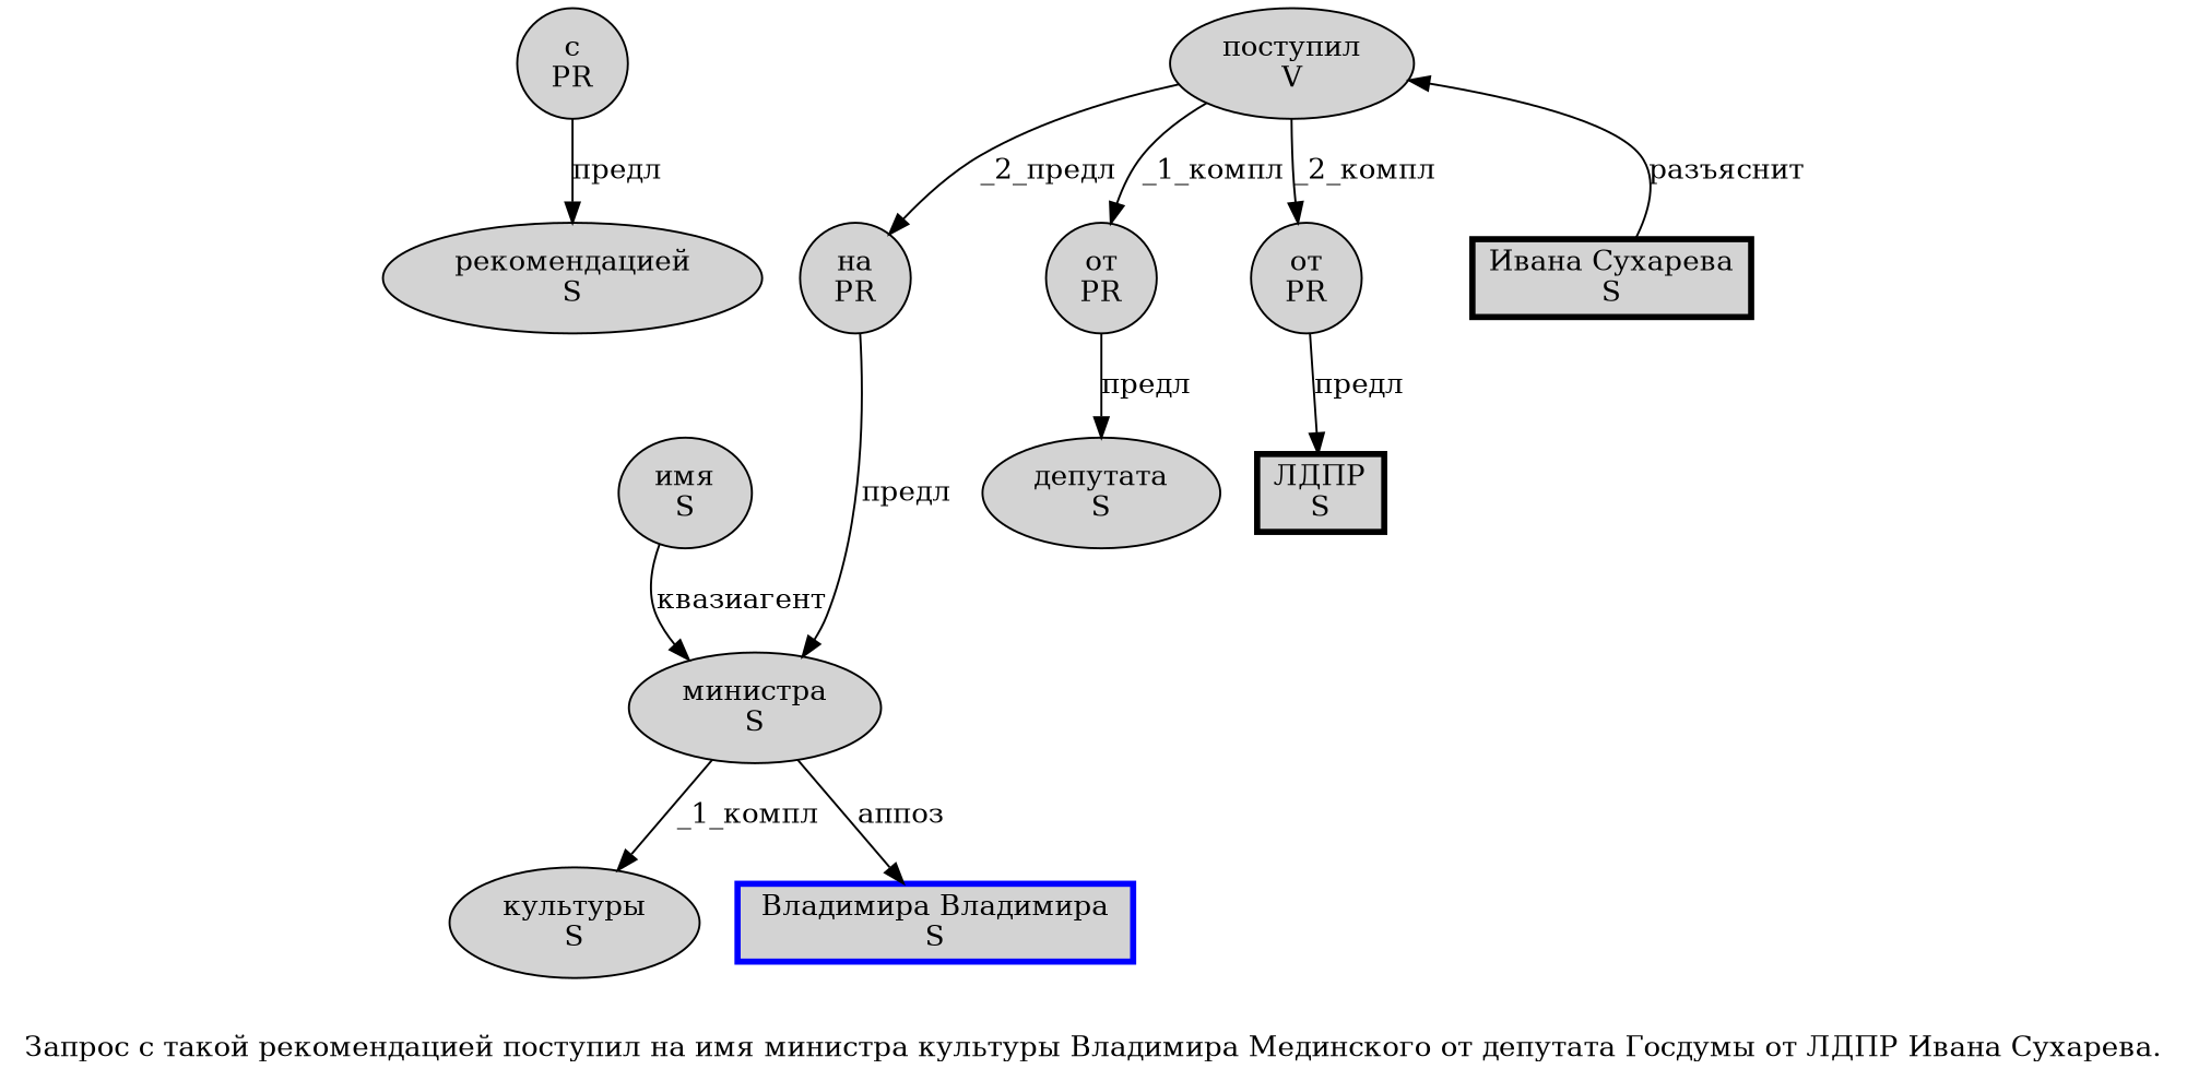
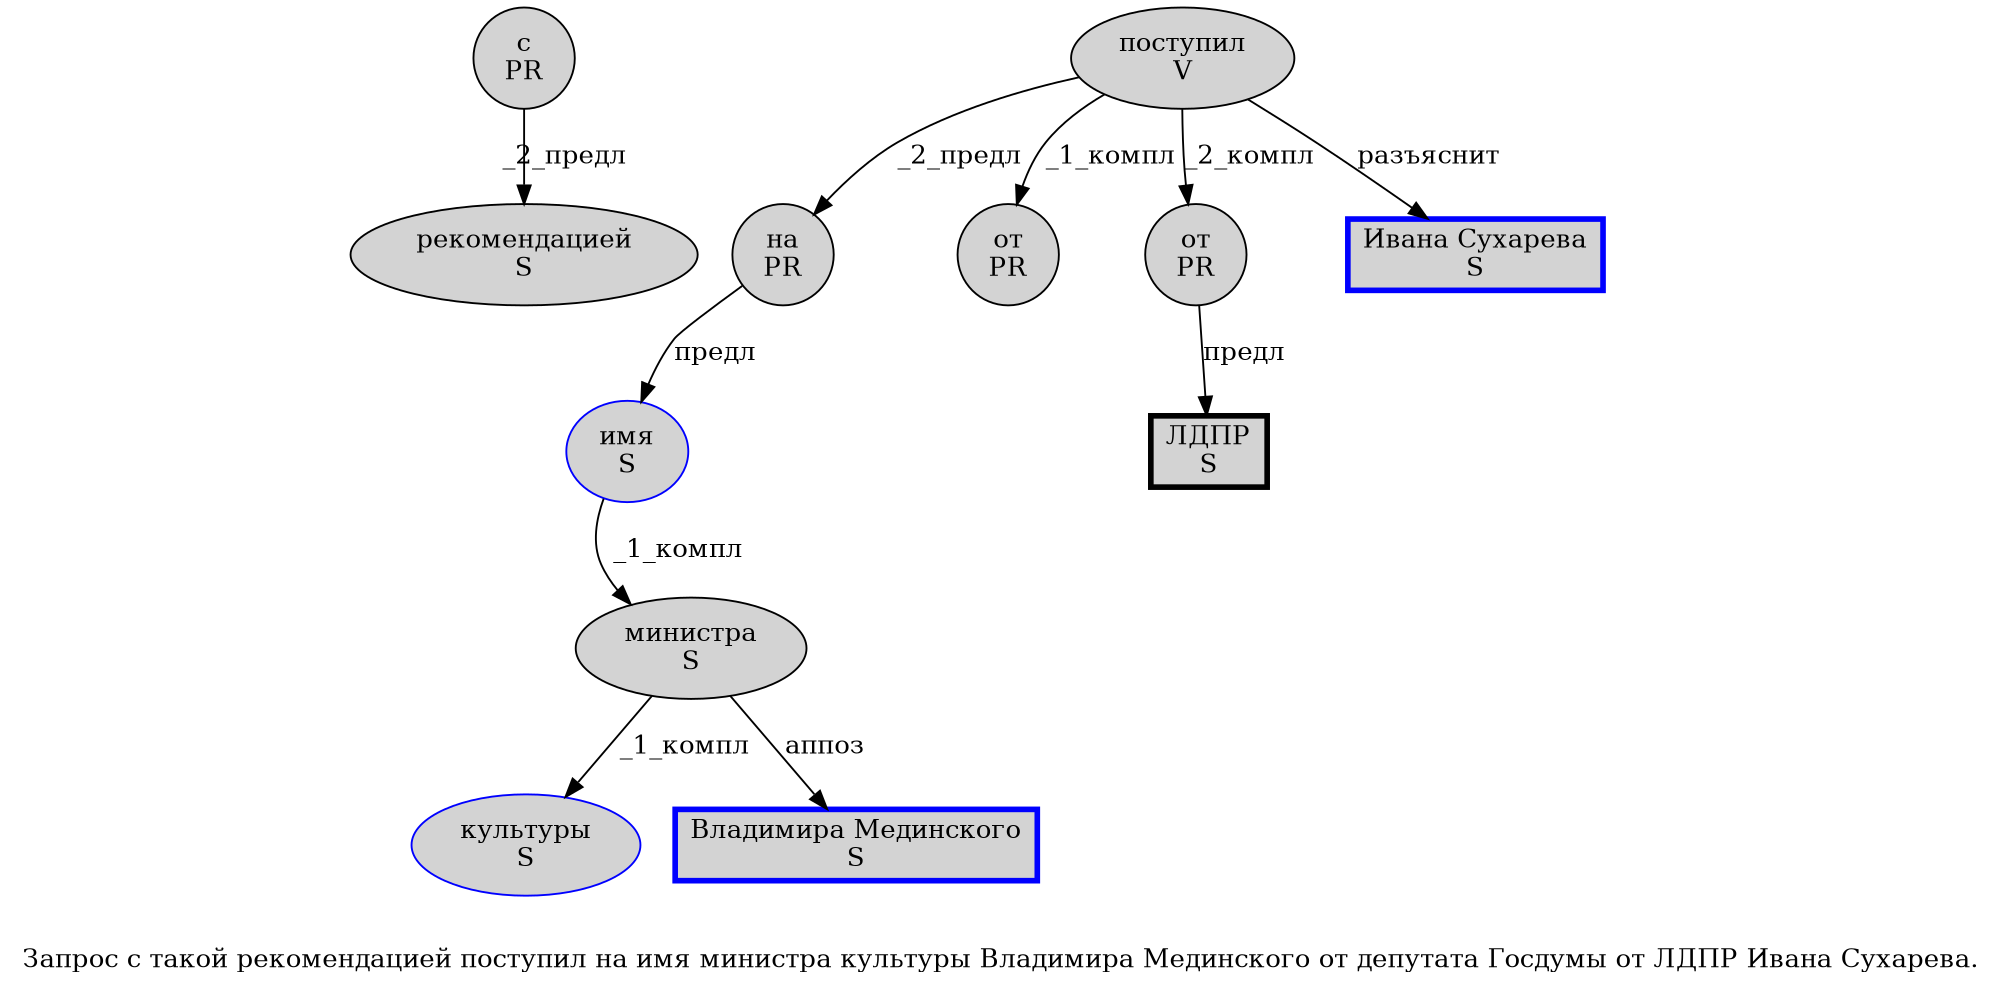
  digraph {
    label="Запрос с такой рекомендацией поступил на имя министра культуры Владимира Мединского от депутата Госдумы от ЛДПР Ивана Сухарева."
    node [fillcolor=lightgray penwidth=1 shape=ellipse style=filled]
    n1 [label="с\nPR"]
    n2 [label="рекомендацией\nS"]
    n3 [label="поступил\nV"]
    n4 [label="на\nPR"]
    n5 [label="от\nPR"]
    n6 [label="от\nPR"]
-   n7 [color=black label="Ивана Сухарева\nS" penwidth=3 shape=box]
-   n8 [label="имя\nS"]
-   n9 [label="депутата\nS"]
+   n7 [color=blue label="Ивана Сухарева\nS" penwidth=3 shape=box]
+   n8 [label="имя\nS" color=blue]
    n10 [color=black label="ЛДПР\nS" penwidth=3 shape=box]
    n11 [label="министра\nS"]
-   n12 [label="культуры\nS"]
-   n13 [color=blue label="Владимира Владимира\nS" penwidth=3 shape=box]
-   n1 -> n2 [label="предл"]
+   n12 [label="культуры\nS" color=blue]
+   n13 [color=blue label="Владимира Мединского\nS" penwidth=3 shape=box]
+   n1 -> n2 [label="_2_предл"]
    n3 -> n4 [label="_2_предл"]
    n3 -> n5 [label="_1_компл"]
    n3 -> n6 [label="_2_компл"]
-   n7 -> n3 [label="разъяснит"]
-   n4 -> n11 [label="предл"]
-   n5 -> n9 [label="предл"]
+   n3 -> n7 [label="разъяснит"]
+   n4 -> n8 [label="предл"]
    n6 -> n10 [label="предл"]
-   n8 -> n11 [label="квазиагент"]
+   n8 -> n11 [label="_1_компл"]
    n11 -> n12 [label="_1_компл"]
    n11 -> n13 [label="аппоз"]
  }
